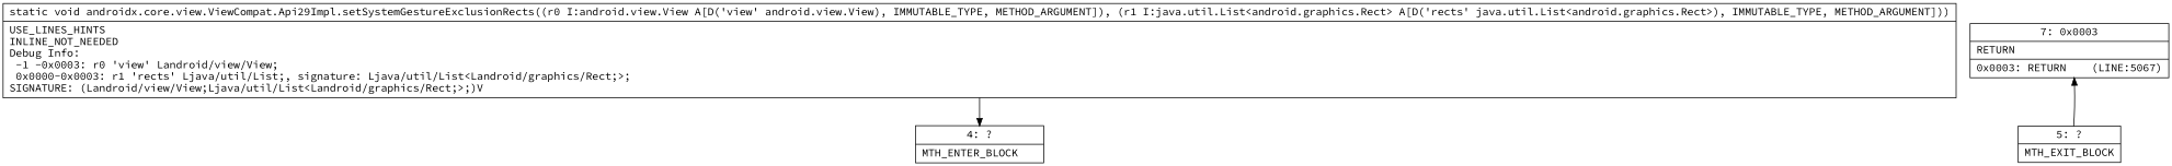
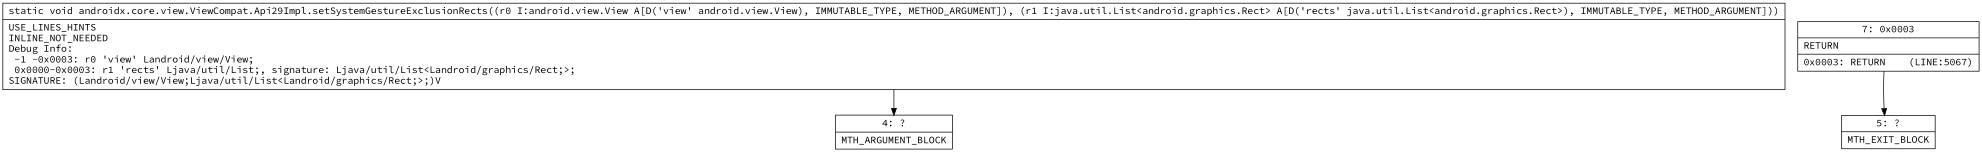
  digraph {
    fontname="Source Code Pro"
    node [fontname="Source Code Pro" shape=record]
    edge [fontname="Source Code Pro"]
-   n1 [label="{4\:\ ?|MTH_ENTER_BLOCK\l}"]
+   n1 [label="{4\:\ ?|MTH_ARGUMENT_BLOCK\l}"]
    n2 [label="{7\:\ 0x0003|RETURN\l|0x0003: RETURN    (LINE:5067)\l}"]
    n3 [label="{5\:\ ?|MTH_EXIT_BLOCK\l}"]
    n4 [label="{static void androidx.core.view.ViewCompat.Api29Impl.setSystemGestureExclusionRects((r0 I:android.view.View A[D('view' android.view.View), IMMUTABLE_TYPE, METHOD_ARGUMENT]), (r1 I:java.util.List\<android.graphics.Rect\> A[D('rects' java.util.List\<android.graphics.Rect\>), IMMUTABLE_TYPE, METHOD_ARGUMENT]))  | USE_LINES_HINTS\lINLINE_NOT_NEEDED\lDebug Info:\l  \-1 \-0x0003: r0 'view' Landroid\/view\/View;\l  0x0000\-0x0003: r1 'rects' Ljava\/util\/List;, signature: Ljava\/util\/List\<Landroid\/graphics\/Rect;\>;\lSIGNATURE: (Landroid\/view\/View;Ljava\/util\/List\<Landroid\/graphics\/Rect;\>;)V\l}"]
-   n3 -> n2
+   n2 -> n3
    n4 -> n1
  }
